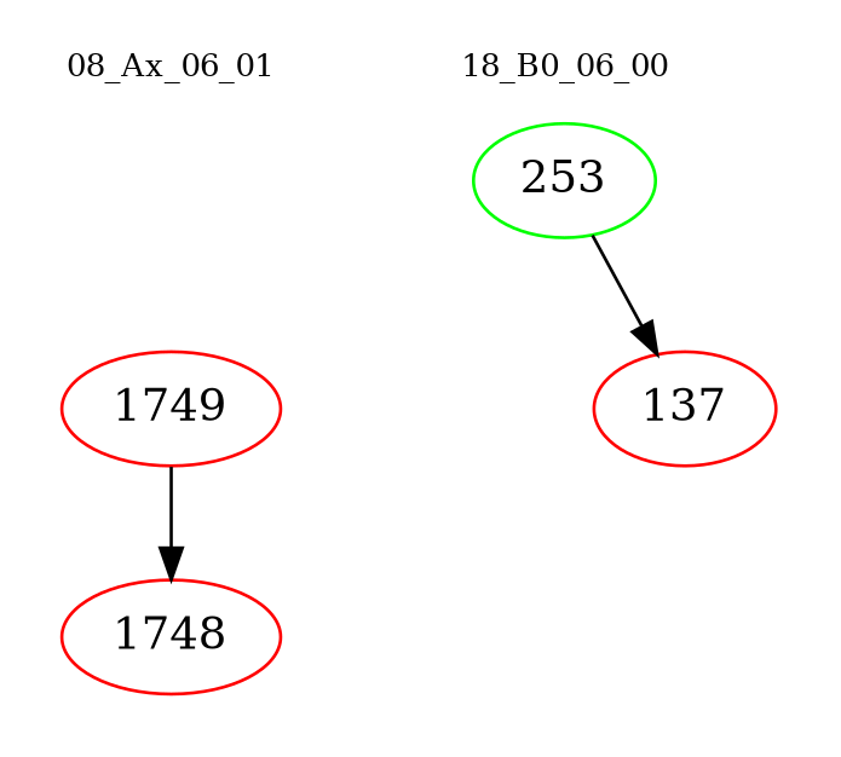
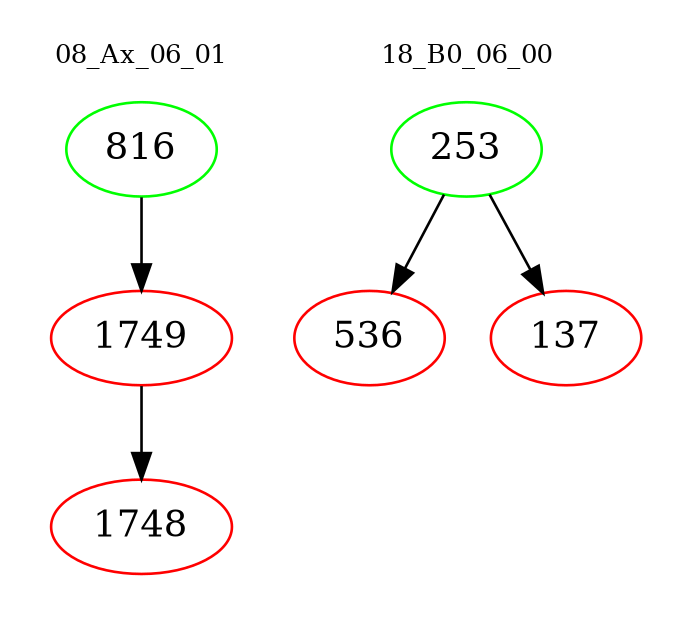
  digraph {
    node [color=red]
    edge [color=black]
+   n1 [color=green label=816]
    n2 [label=1748]
    n3 [label=1749]
    n4 [color=green label=253]
+   n5 [label=536]
    n6 [label=137]
    subgraph cluster_1 {
      color=white
      fontsize=10
      label="08_Ax_06_01"
+     n1
      n2
      n3
    }
    subgraph cluster_2 {
      color=white
      fontsize=10
      label="18_B0_06_00"
      n4
+     n5
      n6
    }
+   n1 -> n3
    n3 -> n2
+   n4 -> n5
    n4 -> n6
  }
